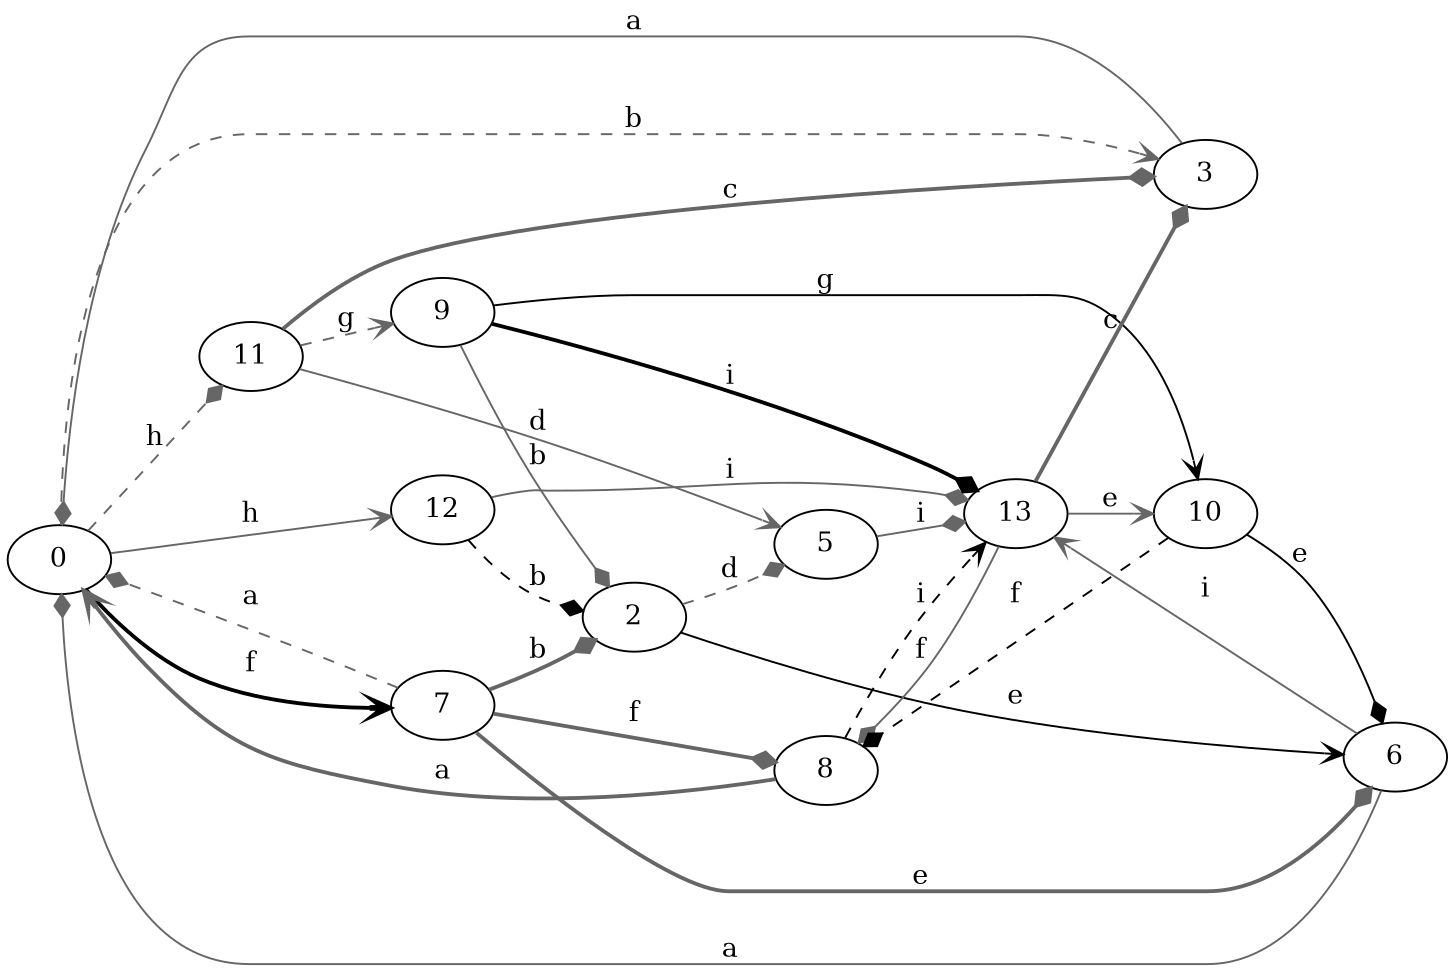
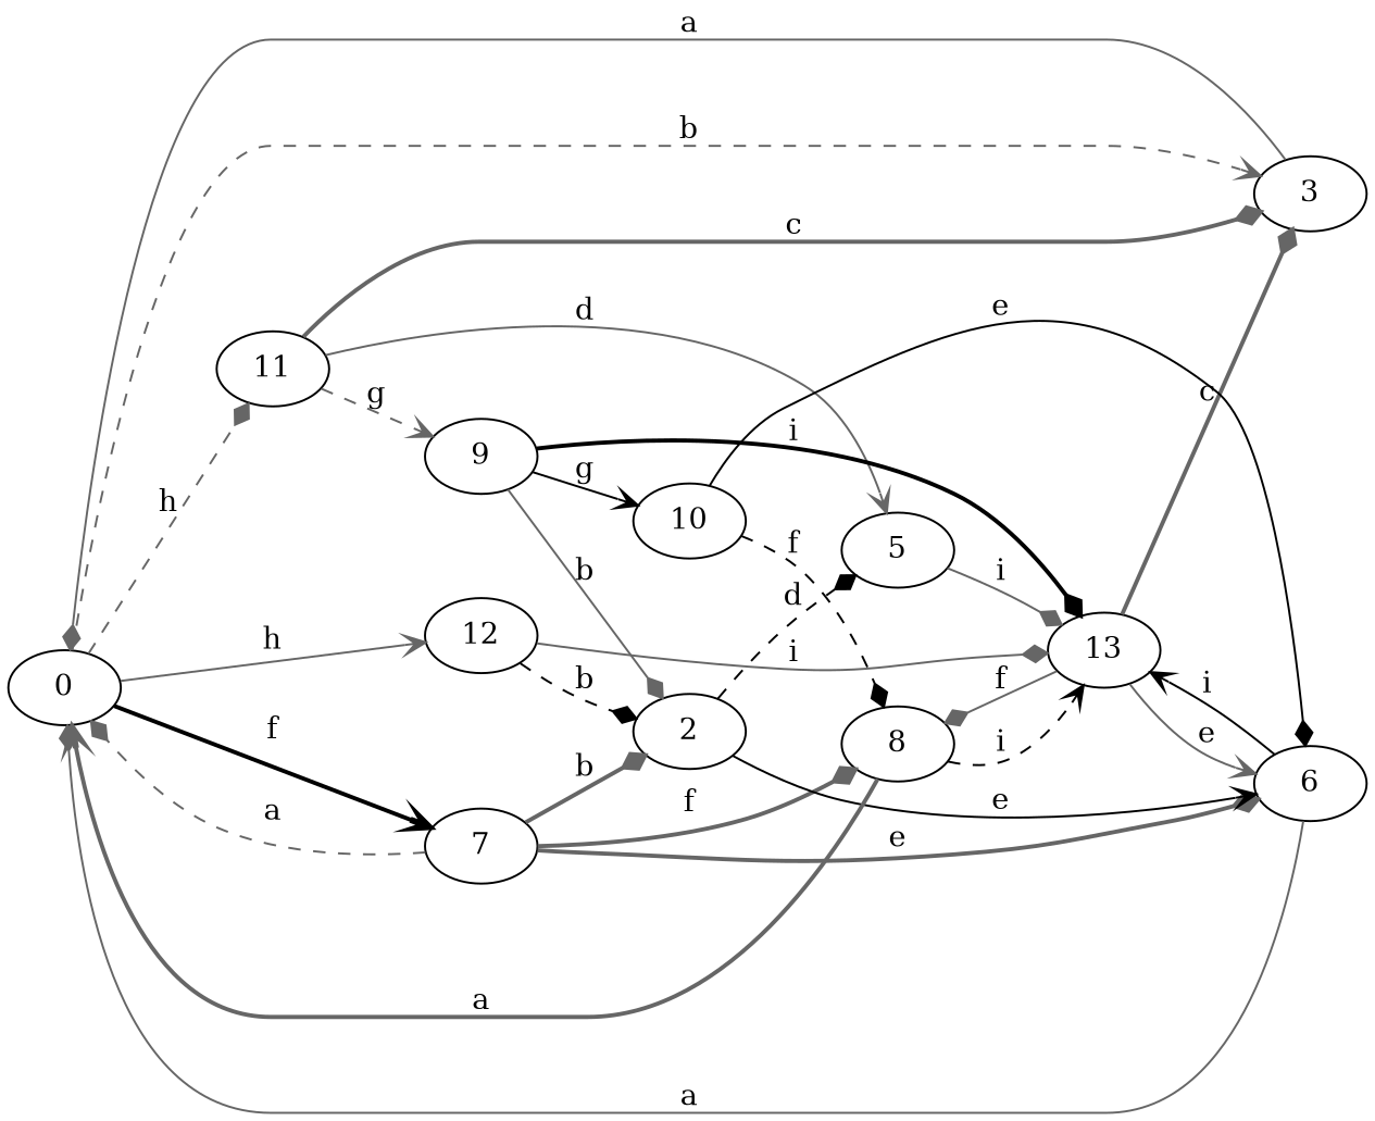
  strict digraph {
    rankdir=LR
    edge [arrowhead=diamond color=gray40 style=solid]
    0
    3
    7
    11
    12
    2
    6
    8
    5
    9
    13
    10
    0 -> 3 [arrowhead=vee label=b style=dashed]
    0 -> 7 [arrowhead=vee color=black label=f style=bold]
    0 -> 11 [label=h style=dashed]
    0 -> 12 [arrowhead=vee label=h]
    3 -> 0 [label=a]
    7 -> 0 [label=a style=dashed]
    7 -> 2 [label=b style=bold]
    7 -> 6 [label=e style=bold]
    7 -> 8 [label=f style=bold]
    11 -> 3 [label=c style=bold]
    11 -> 5 [arrowhead=vee label=d]
    11 -> 9 [arrowhead=vee label=g style=dashed]
    12 -> 2 [color=black label=b style=dashed]
    12 -> 13 [label=i]
    2 -> 6 [arrowhead=vee color=black label=e]
-   2 -> 5 [label=d style=dashed]
+   2 -> 5 [color=black label=d style=dashed]
    6 -> 0 [label=a]
-   6 -> 13 [arrowhead=vee label=i]
+   6 -> 13 [arrowhead=vee color=black label=i]
    8 -> 0 [arrowhead=vee label=a style=bold]
    8 -> 13 [arrowhead=vee color=black label=i style=dashed]
    5 -> 13 [label=i]
    9 -> 2 [label=b]
    9 -> 13 [color=black label=i style=bold]
    9 -> 10 [arrowhead=vee color=black label=g]
    13 -> 3 [label=c style=bold]
-   13 -> 10 [arrowhead=vee label=e]
+   13 -> 6 [arrowhead=vee label=e]
    13 -> 8 [label=f]
    10 -> 6 [color=black label=e]
    10 -> 8 [color=black label=f style=dashed]
  }
